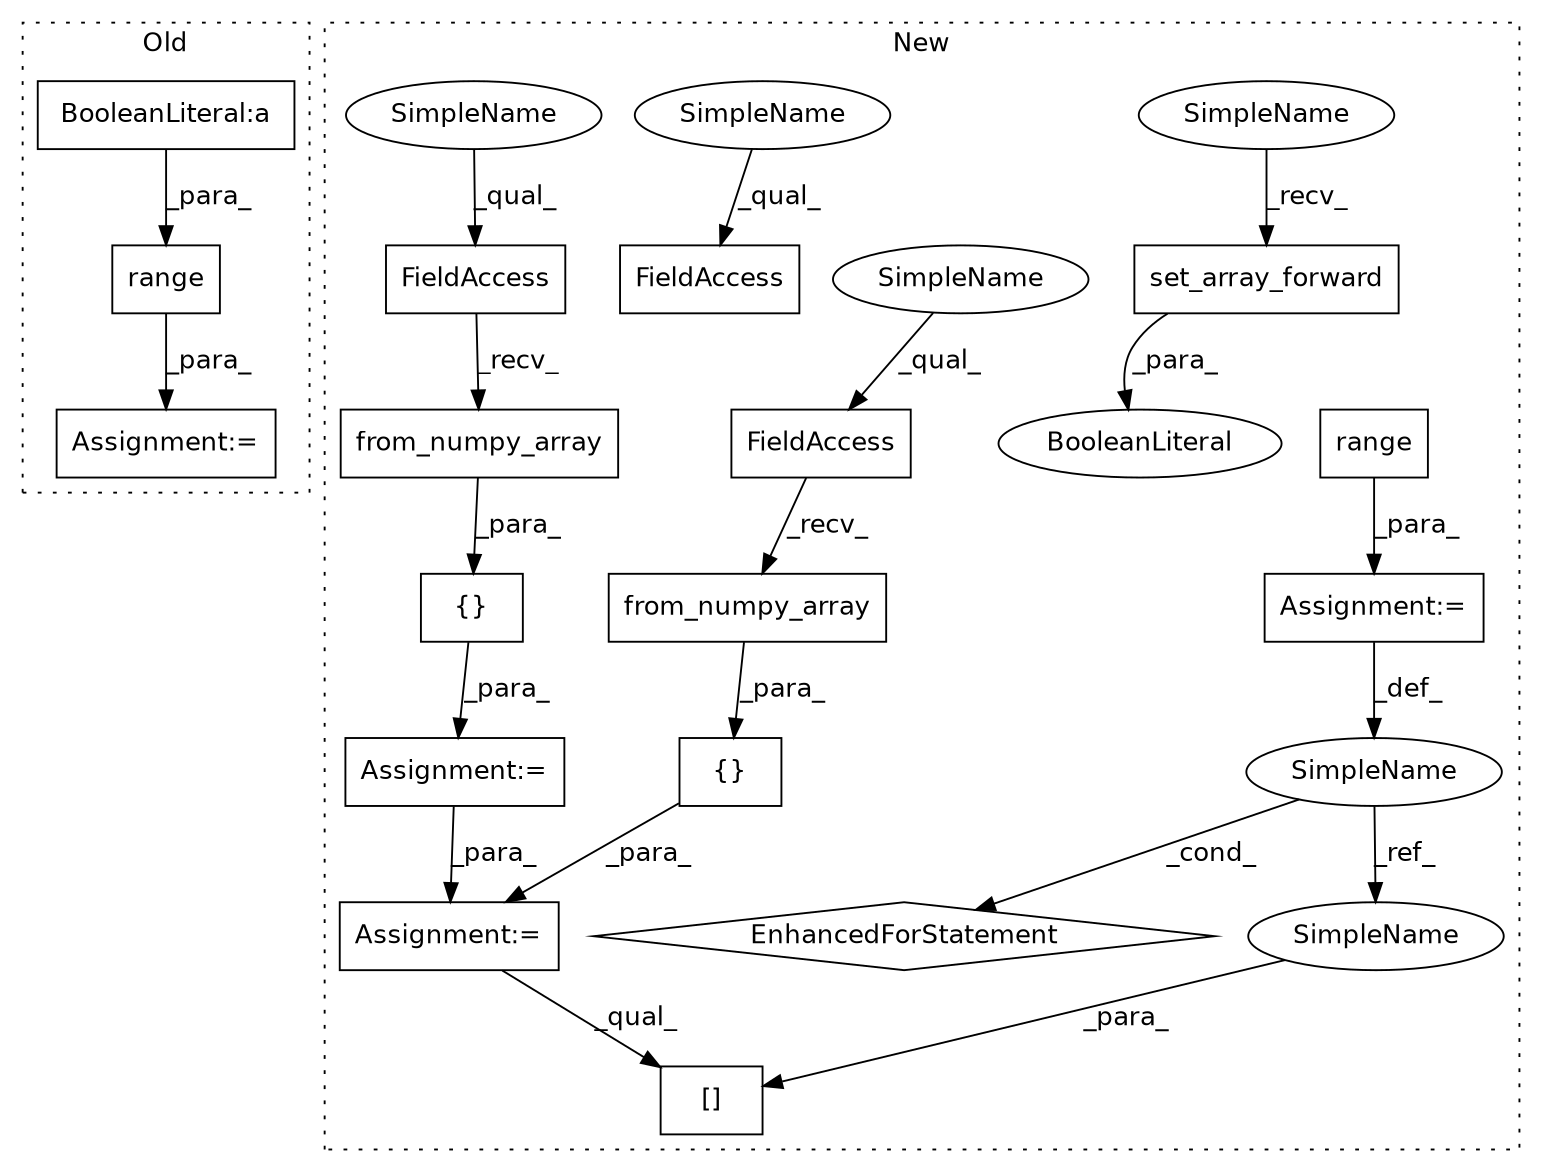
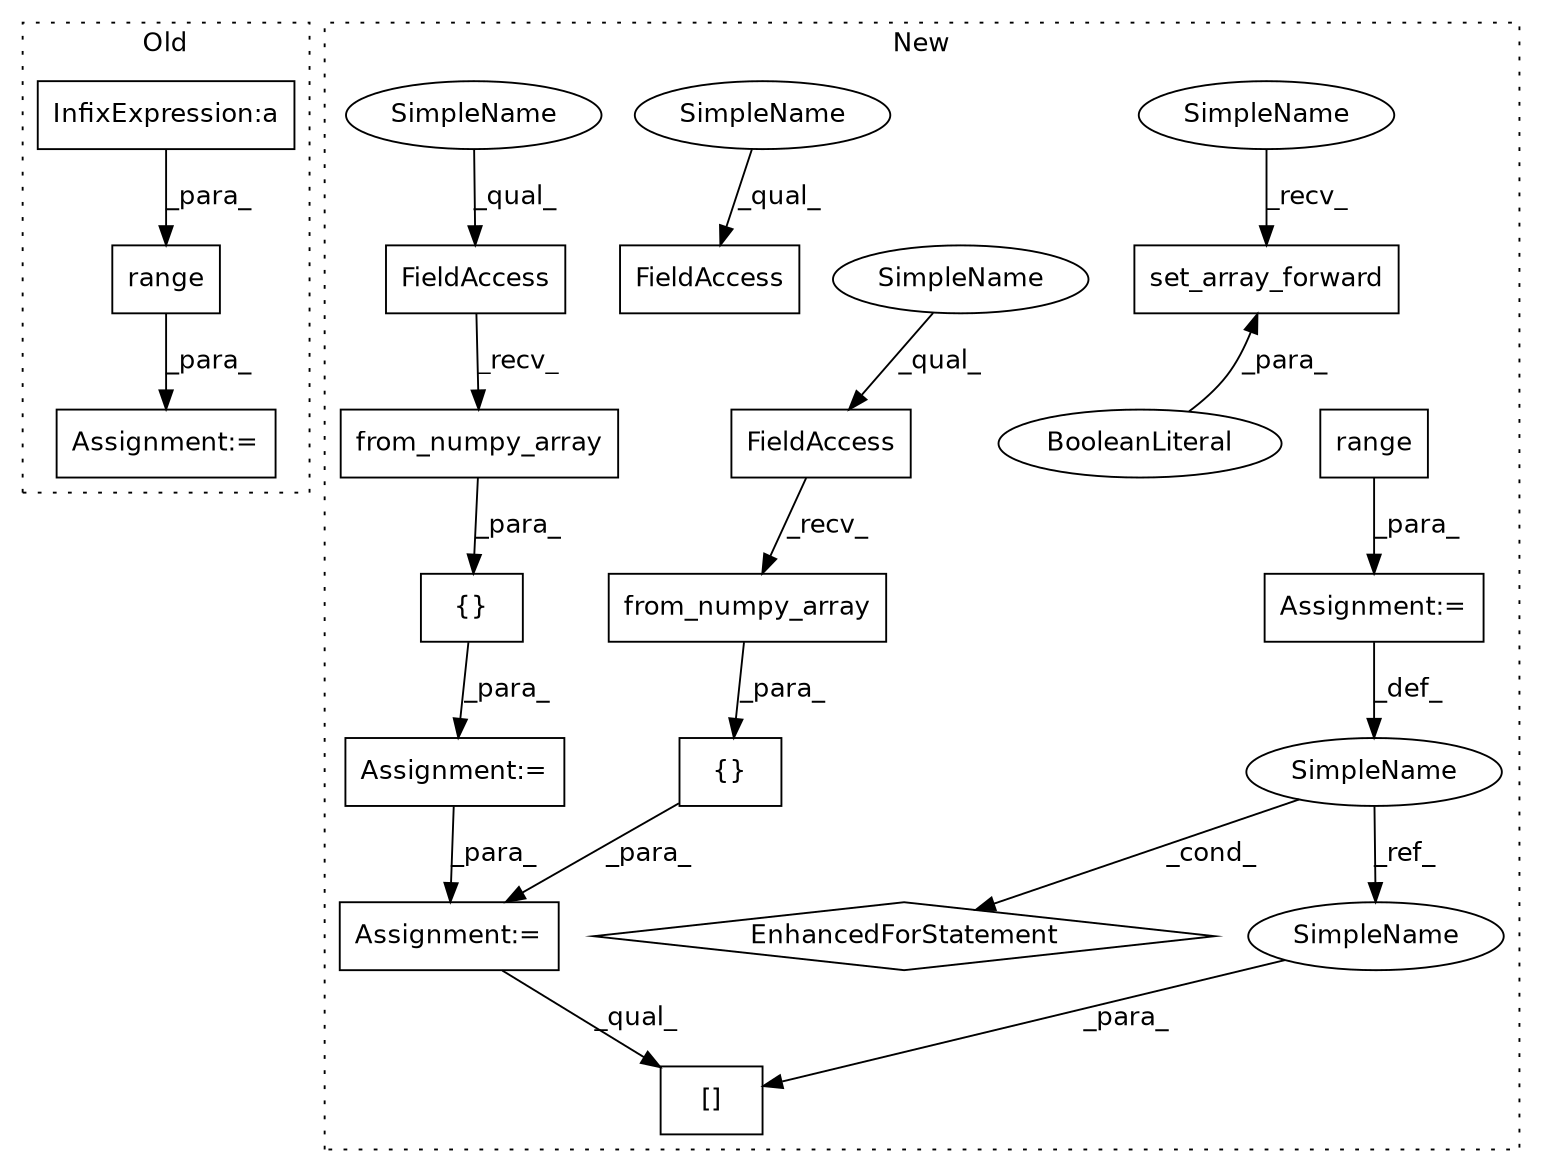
  digraph {
    fontname="DejaVu Sans"
    node [a=42 fontname="DejaVu Sans" l=6 s=5566 shape=box]
    edge [fontname="DejaVu Sans"]
    n1 [a=32 l="6,1" label=range s="5573,5606"]
-   n2 [a=27 l=3 label="BooleanLiteral:a" s=5589]
+   n2 [a=27 l=3 label="InfixExpression:a" s=5589]
    n3 [a=7 l=50 label="Assignment:="]
    n4 [a=32 l="17,1" label=set_array_forward s="5820,5841"]
    n5 [a=22 l=14 label=FieldAccess s=5677]
    n6 [a=22 l=14 label=FieldAccess s=5578]
    n7 [a=22 l=14 label=FieldAccess s=5511]
    n8 [a=9 l=4 label=BooleanLiteral s=5837 shape=ellipse]
    n9 [a=32 l="17,1" label=from_numpy_array s="5593,5612"]
    n10 [a=4 l="1,1" label="{}" s="5577,5613"]
    n11 [a=2 l="6,1" label="[]" s="6406,6413"]
    n12 [a=4 l="1,1" label="{}" s="5510,5545"]
    n13 [l=1 label=SimpleName s=6313 shape=ellipse]
    n14 [a=70 l="53,2" label=EnhancedForStatement s="6256,6334" shape=diamond]
    n15 [a=32 l="6,1" label=range s="6317,6333"]
    n16 [a=7 l=2 label="Assignment:="]
    n17 [a=7 l=1 label="Assignment:=" s=5500]
    n18 [a=7 l="53,2" label="Assignment:=" s="6256,6334"]
    n19 [a=32 l="17,1" label=from_numpy_array s="5526,5544"]
    n20 [l=1 label=SimpleName s=6412 shape=ellipse]
    n21 [label=SimpleName s=5813 shape=ellipse]
    n22 [label=SimpleName s=5578 shape=ellipse]
    n23 [label=SimpleName s=5677 shape=ellipse]
    n24 [label=SimpleName s=5511 shape=ellipse]
    subgraph cluster_1 {
      label=Old
      style=dotted
      n1
      n2
      n3
    }
    subgraph cluster_2 {
      label=New
      style=dotted
      n4
      n5
      n6
      n7
      n8
      n9
      n10
      n11
      n12
      n13
      n14
      n15
      n16
      n17
      n18
      n19
      n20
      n21
      n22
      n23
      n24
    }
    n1 -> n3 [label=_para_]
    n2 -> n1 [label=_para_]
    n6 -> n9 [label=_recv_]
    n7 -> n19 [label=_recv_]
-   n4 -> n8 [label=_para_]
+   n8 -> n4 [label=_para_]
    n9 -> n10 [label=_para_]
    n10 -> n16 [label=_para_]
    n12 -> n17 [label=_para_]
    n13 -> n14 [label=_cond_]
    n13 -> n20 [label=_ref_]
    n15 -> n18 [label=_para_]
    n16 -> n11 [label=_qual_]
    n17 -> n16 [label=_para_]
    n18 -> n13 [label=_def_]
    n19 -> n12 [label=_para_]
    n20 -> n11 [label=_para_]
    n21 -> n4 [label=_recv_]
    n22 -> n6 [label=_qual_]
    n23 -> n5 [label=_qual_]
    n24 -> n7 [label=_qual_]
  }
